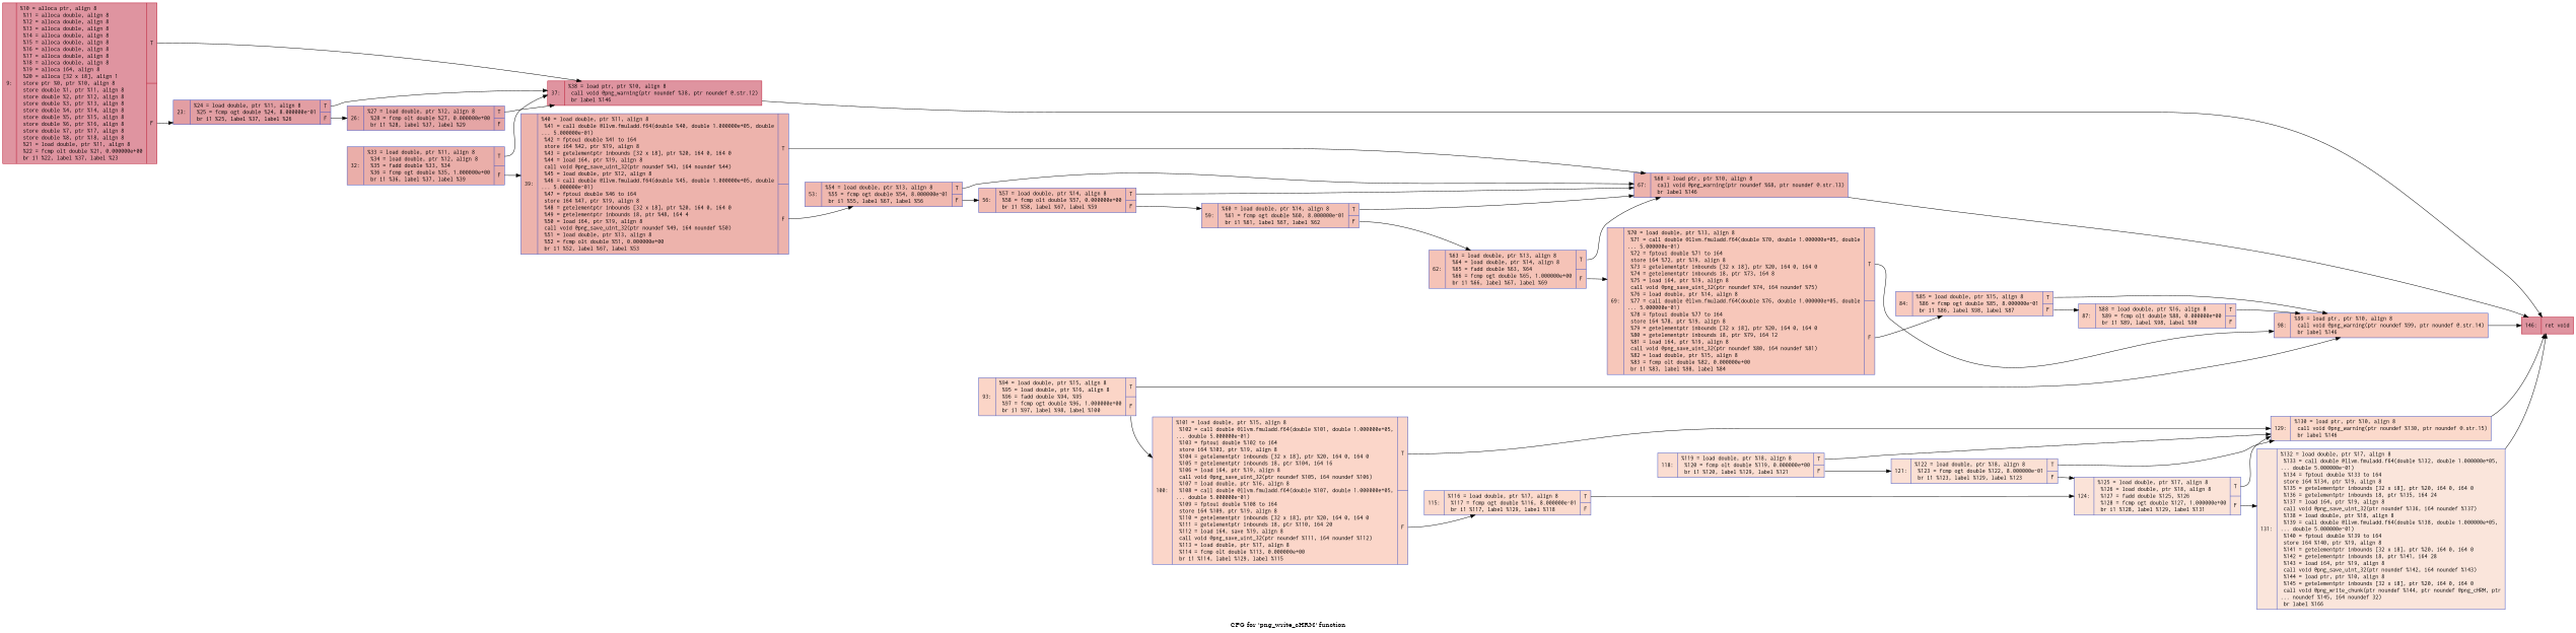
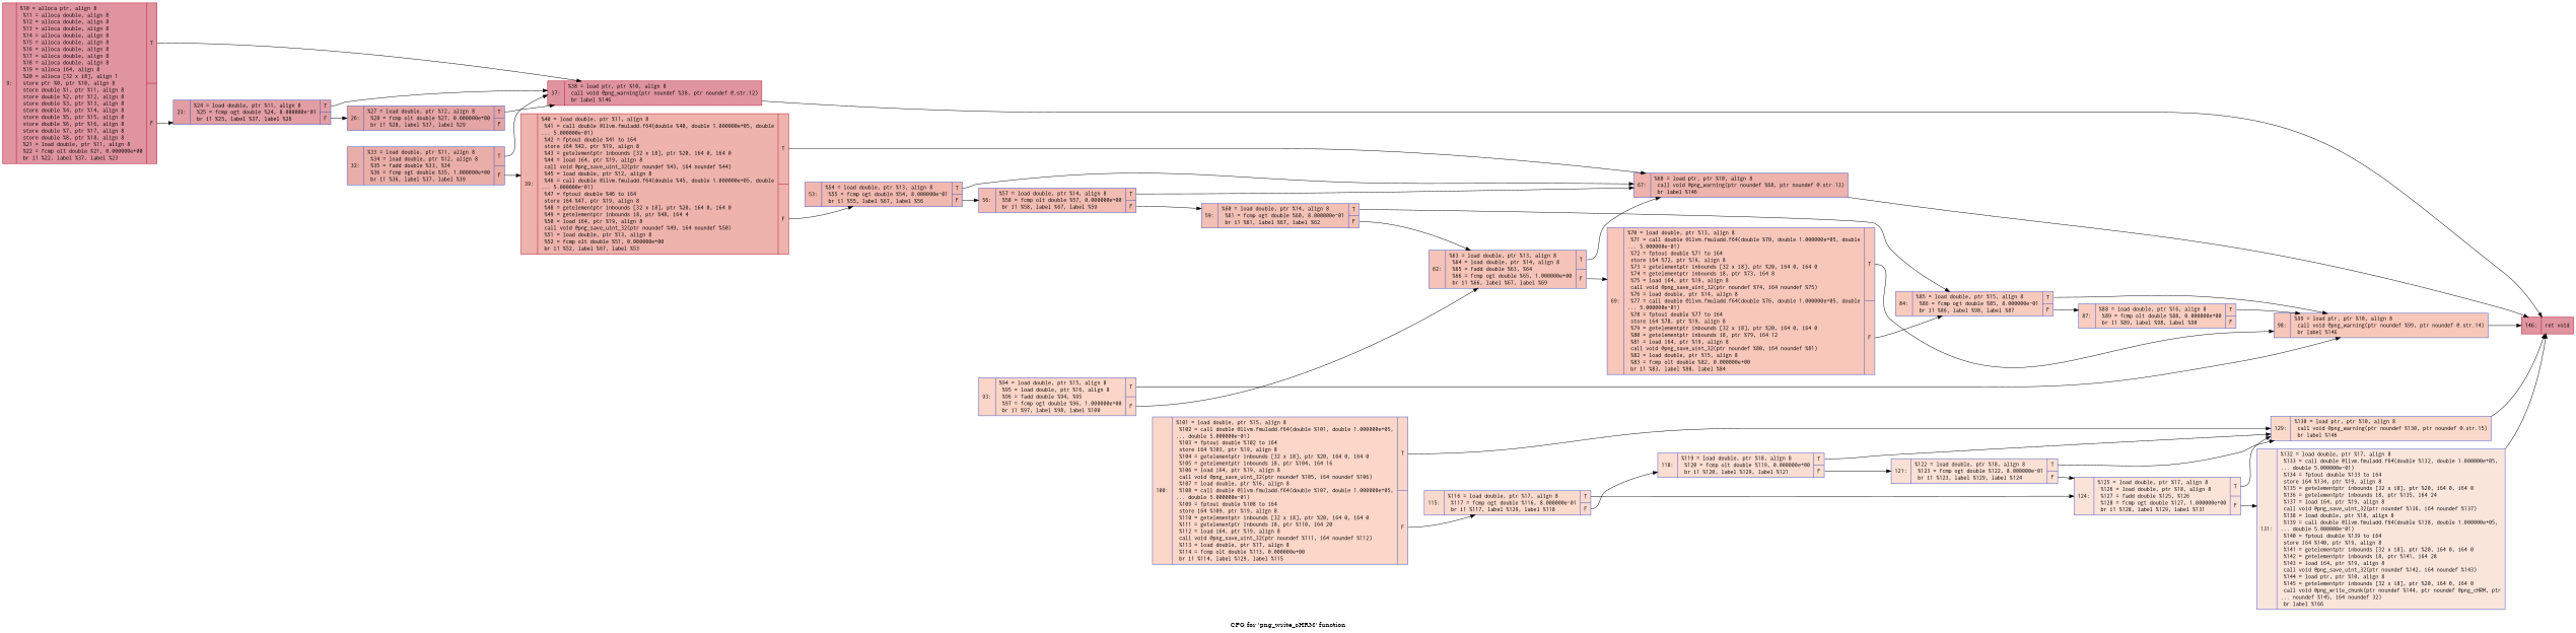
  digraph {
    label="CFG for 'png_write_cHRM' function"
    rankdir=LR
    node [color="#3d50c3ff" fillcolor="#b70d2870" fontname=Courier shape=record style=filled]
    edge [tailport=s0]
    n1 [color="#b70d28ff" label="{9:\l|  %10 = alloca ptr, align 8\l  %11 = alloca double, align 8\l  %12 = alloca double, align 8\l  %13 = alloca double, align 8\l  %14 = alloca double, align 8\l  %15 = alloca double, align 8\l  %16 = alloca double, align 8\l  %17 = alloca double, align 8\l  %18 = alloca double, align 8\l  %19 = alloca i64, align 8\l  %20 = alloca [32 x i8], align 1\l  store ptr %0, ptr %10, align 8\l  store double %1, ptr %11, align 8\l  store double %2, ptr %12, align 8\l  store double %3, ptr %13, align 8\l  store double %4, ptr %14, align 8\l  store double %5, ptr %15, align 8\l  store double %6, ptr %16, align 8\l  store double %7, ptr %17, align 8\l  store double %8, ptr %18, align 8\l  %21 = load double, ptr %11, align 8\l  %22 = fcmp olt double %21, 0.000000e+00\l  br i1 %22, label %37, label %23\l|{<s0>T|<s1>F}}"]
    n2 [color="#b70d28ff" label="{37:\l|  %38 = load ptr, ptr %10, align 8\l  call void @png_warning(ptr noundef %38, ptr noundef @.str.12)\l  br label %146\l}"]
    n3 [fillcolor="#be242e70" label="{23:\l|  %24 = load double, ptr %11, align 8\l  %25 = fcmp ogt double %24, 8.000000e-01\l  br i1 %25, label %37, label %26\l|{<s0>T|<s1>F}}"]
    n4 [color="#b70d28ff" label="{146:\l|  ret void\l}"]
    n5 [fillcolor="#c5333470" label="{26:\l|  %27 = load double, ptr %12, align 8\l  %28 = fcmp olt double %27, 0.000000e+00\l  br i1 %28, label %37, label %29\l|{<s0>T|<s1>F}}"]
    n6 [fillcolor="#d0473d70" label="{32:\l|  %33 = load double, ptr %11, align 8\l  %34 = load double, ptr %12, align 8\l  %35 = fadd double %33, %34\l  %36 = fcmp ogt double %35, 1.000000e+00\l  br i1 %36, label %37, label %39\l|{<s0>T|<s1>F}}"]
-   n7 [fillcolor="#d6524470" label="{39:\l|  %40 = load double, ptr %11, align 8\l  %41 = call double @llvm.fmuladd.f64(double %40, double 1.000000e+05, double\l... 5.000000e-01)\l  %42 = fptoui double %41 to i64\l  store i64 %42, ptr %19, align 8\l  %43 = getelementptr inbounds [32 x i8], ptr %20, i64 0, i64 0\l  %44 = load i64, ptr %19, align 8\l  call void @png_save_uint_32(ptr noundef %43, i64 noundef %44)\l  %45 = load double, ptr %12, align 8\l  %46 = call double @llvm.fmuladd.f64(double %45, double 1.000000e+05, double\l... 5.000000e-01)\l  %47 = fptoui double %46 to i64\l  store i64 %47, ptr %19, align 8\l  %48 = getelementptr inbounds [32 x i8], ptr %20, i64 0, i64 0\l  %49 = getelementptr inbounds i8, ptr %48, i64 4\l  %50 = load i64, ptr %19, align 8\l  call void @png_save_uint_32(ptr noundef %49, i64 noundef %50)\l  %51 = load double, ptr %13, align 8\l  %52 = fcmp olt double %51, 0.000000e+00\l  br i1 %52, label %67, label %53\l|{<s0>T|<s1>F}}"]
+   n7 [color="#b70d28ff" fillcolor="#d6524470" label="{39:\l|  %40 = load double, ptr %11, align 8\l  %41 = call double @llvm.fmuladd.f64(double %40, double 1.000000e+05, double\l... 5.000000e-01)\l  %42 = fptoui double %41 to i64\l  store i64 %42, ptr %19, align 8\l  %43 = getelementptr inbounds [32 x i8], ptr %20, i64 0, i64 0\l  %44 = load i64, ptr %19, align 8\l  call void @png_save_uint_32(ptr noundef %43, i64 noundef %44)\l  %45 = load double, ptr %12, align 8\l  %46 = call double @llvm.fmuladd.f64(double %45, double 1.000000e+05, double\l... 5.000000e-01)\l  %47 = fptoui double %46 to i64\l  store i64 %47, ptr %19, align 8\l  %48 = getelementptr inbounds [32 x i8], ptr %20, i64 0, i64 0\l  %49 = getelementptr inbounds i8, ptr %48, i64 4\l  %50 = load i64, ptr %19, align 8\l  call void @png_save_uint_32(ptr noundef %49, i64 noundef %50)\l  %51 = load double, ptr %13, align 8\l  %52 = fcmp olt double %51, 0.000000e+00\l  br i1 %52, label %67, label %53\l|{<s0>T|<s1>F}}"]
    n8 [fillcolor="#d6524470" label="{67:\l|  %68 = load ptr, ptr %10, align 8\l  call void @png_warning(ptr noundef %68, ptr noundef @.str.13)\l  br label %146\l}"]
    n9 [fillcolor="#dc5d4a70" label="{53:\l|  %54 = load double, ptr %13, align 8\l  %55 = fcmp ogt double %54, 8.000000e-01\l  br i1 %55, label %67, label %56\l|{<s0>T|<s1>F}}"]
    n10 [fillcolor="#e1675170" label="{56:\l|  %57 = load double, ptr %14, align 8\l  %58 = fcmp olt double %57, 0.000000e+00\l  br i1 %58, label %67, label %59\l|{<s0>T|<s1>F}}"]
    n11 [fillcolor="#e5705870" label="{59:\l|  %60 = load double, ptr %14, align 8\l  %61 = fcmp ogt double %60, 8.000000e-01\l  br i1 %61, label %67, label %62\l|{<s0>T|<s1>F}}"]
    n12 [fillcolor="#e8765c70" label="{62:\l|  %63 = load double, ptr %13, align 8\l  %64 = load double, ptr %14, align 8\l  %65 = fadd double %63, %64\l  %66 = fcmp ogt double %65, 1.000000e+00\l  br i1 %66, label %67, label %69\l|{<s0>T|<s1>F}}"]
    n13 [fillcolor="#ec7f6370" label="{69:\l|  %70 = load double, ptr %13, align 8\l  %71 = call double @llvm.fmuladd.f64(double %70, double 1.000000e+05, double\l... 5.000000e-01)\l  %72 = fptoui double %71 to i64\l  store i64 %72, ptr %19, align 8\l  %73 = getelementptr inbounds [32 x i8], ptr %20, i64 0, i64 0\l  %74 = getelementptr inbounds i8, ptr %73, i64 8\l  %75 = load i64, ptr %19, align 8\l  call void @png_save_uint_32(ptr noundef %74, i64 noundef %75)\l  %76 = load double, ptr %14, align 8\l  %77 = call double @llvm.fmuladd.f64(double %76, double 1.000000e+05, double\l... 5.000000e-01)\l  %78 = fptoui double %77 to i64\l  store i64 %78, ptr %19, align 8\l  %79 = getelementptr inbounds [32 x i8], ptr %20, i64 0, i64 0\l  %80 = getelementptr inbounds i8, ptr %79, i64 12\l  %81 = load i64, ptr %19, align 8\l  call void @png_save_uint_32(ptr noundef %80, i64 noundef %81)\l  %82 = load double, ptr %15, align 8\l  %83 = fcmp olt double %82, 0.000000e+00\l  br i1 %83, label %98, label %84\l|{<s0>T|<s1>F}}"]
    n14 [fillcolor="#ec7f6370" label="{98:\l|  %99 = load ptr, ptr %10, align 8\l  call void @png_warning(ptr noundef %99, ptr noundef @.str.14)\l  br label %146\l}"]
    n15 [fillcolor="#ef886b70" label="{84:\l|  %85 = load double, ptr %15, align 8\l  %86 = fcmp ogt double %85, 8.000000e-01\l  br i1 %86, label %98, label %87\l|{<s0>T|<s1>F}}"]
    n16 [fillcolor="#f2907270" label="{87:\l|  %88 = load double, ptr %16, align 8\l  %89 = fcmp olt double %88, 0.000000e+00\l  br i1 %89, label %98, label %90\l|{<s0>T|<s1>F}}"]
    n17 [fillcolor="#f5a08170" label="{93:\l|  %94 = load double, ptr %15, align 8\l  %95 = load double, ptr %16, align 8\l  %96 = fadd double %94, %95\l  %97 = fcmp ogt double %96, 1.000000e+00\l  br i1 %97, label %98, label %100\l|{<s0>T|<s1>F}}"]
-   n18 [fillcolor="#f6a38570" label="{100:\l|  %101 = load double, ptr %15, align 8\l  %102 = call double @llvm.fmuladd.f64(double %101, double 1.000000e+05,\l... double 5.000000e-01)\l  %103 = fptoui double %102 to i64\l  store i64 %103, ptr %19, align 8\l  %104 = getelementptr inbounds [32 x i8], ptr %20, i64 0, i64 0\l  %105 = getelementptr inbounds i8, ptr %104, i64 16\l  %106 = load i64, ptr %19, align 8\l  call void @png_save_uint_32(ptr noundef %105, i64 noundef %106)\l  %107 = load double, ptr %16, align 8\l  %108 = call double @llvm.fmuladd.f64(double %107, double 1.000000e+05,\l... double 5.000000e-01)\l  %109 = fptoui double %108 to i64\l  store i64 %109, ptr %19, align 8\l  %110 = getelementptr inbounds [32 x i8], ptr %20, i64 0, i64 0\l  %111 = getelementptr inbounds i8, ptr %110, i64 20\l  %112 = load i64, save %19, align 8\l  call void @png_save_uint_32(ptr noundef %111, i64 noundef %112)\l  %113 = load double, ptr %17, align 8\l  %114 = fcmp olt double %113, 0.000000e+00\l  br i1 %114, label %129, label %115\l|{<s0>T|<s1>F}}"]
+   n18 [fillcolor="#f6a38570" label="{100:\l|  %101 = load double, ptr %15, align 8\l  %102 = call double @llvm.fmuladd.f64(double %101, double 1.000000e+05,\l... double 5.000000e-01)\l  %103 = fptoui double %102 to i64\l  store i64 %103, ptr %19, align 8\l  %104 = getelementptr inbounds [32 x i8], ptr %20, i64 0, i64 0\l  %105 = getelementptr inbounds i8, ptr %104, i64 16\l  %106 = load i64, ptr %19, align 8\l  call void @png_save_uint_32(ptr noundef %105, i64 noundef %106)\l  %107 = load double, ptr %16, align 8\l  %108 = call double @llvm.fmuladd.f64(double %107, double 1.000000e+05,\l... double 5.000000e-01)\l  %109 = fptoui double %108 to i64\l  store i64 %109, ptr %19, align 8\l  %110 = getelementptr inbounds [32 x i8], ptr %20, i64 0, i64 0\l  %111 = getelementptr inbounds i8, ptr %110, i64 20\l  %112 = load i64, ptr %19, align 8\l  call void @png_save_uint_32(ptr noundef %111, i64 noundef %112)\l  %113 = load double, ptr %17, align 8\l  %114 = fcmp olt double %113, 0.000000e+00\l  br i1 %114, label %129, label %115\l|{<s0>T|<s1>F}}"]
    n19 [fillcolor="#f7a88970" label="{129:\l|  %130 = load ptr, ptr %10, align 8\l  call void @png_warning(ptr noundef %130, ptr noundef @.str.15)\l  br label %146\l}"]
    n20 [fillcolor="#f7ac8e70" label="{115:\l|  %116 = load double, ptr %17, align 8\l  %117 = fcmp ogt double %116, 8.000000e-01\l  br i1 %117, label %129, label %118\l|{<s0>T|<s1>F}}"]
    n21 [fillcolor="#f7b39670" label="{118:\l|  %119 = load double, ptr %18, align 8\l  %120 = fcmp olt double %119, 0.000000e+00\l  br i1 %120, label %129, label %121\l|{<s0>T|<s1>F}}"]
    n22 [fillcolor="#f6bfa670" label="{124:\l|  %125 = load double, ptr %17, align 8\l  %126 = load double, ptr %18, align 8\l  %127 = fadd double %125, %126\l  %128 = fcmp ogt double %127, 1.000000e+00\l  br i1 %128, label %129, label %131\l|{<s0>T|<s1>F}}"]
-   n23 [fillcolor="#f7b99e70" label="{121:\l|  %122 = load double, ptr %18, align 8\l  %123 = fcmp ogt double %122, 8.000000e-01\l  br i1 %123, label %129, label %123\l|{<s0>T|<s1>F}}"]
+   n23 [fillcolor="#f7b99e70" label="{121:\l|  %122 = load double, ptr %18, align 8\l  %123 = fcmp ogt double %122, 8.000000e-01\l  br i1 %123, label %129, label %124\l|{<s0>T|<s1>F}}"]
    n24 [fillcolor="#f4c5ad70" label="{131:\l|  %132 = load double, ptr %17, align 8\l  %133 = call double @llvm.fmuladd.f64(double %132, double 1.000000e+05,\l... double 5.000000e-01)\l  %134 = fptoui double %133 to i64\l  store i64 %134, ptr %19, align 8\l  %135 = getelementptr inbounds [32 x i8], ptr %20, i64 0, i64 0\l  %136 = getelementptr inbounds i8, ptr %135, i64 24\l  %137 = load i64, ptr %19, align 8\l  call void @png_save_uint_32(ptr noundef %136, i64 noundef %137)\l  %138 = load double, ptr %18, align 8\l  %139 = call double @llvm.fmuladd.f64(double %138, double 1.000000e+05,\l... double 5.000000e-01)\l  %140 = fptoui double %139 to i64\l  store i64 %140, ptr %19, align 8\l  %141 = getelementptr inbounds [32 x i8], ptr %20, i64 0, i64 0\l  %142 = getelementptr inbounds i8, ptr %141, i64 28\l  %143 = load i64, ptr %19, align 8\l  call void @png_save_uint_32(ptr noundef %142, i64 noundef %143)\l  %144 = load ptr, ptr %10, align 8\l  %145 = getelementptr inbounds [32 x i8], ptr %20, i64 0, i64 0\l  call void @png_write_chunk(ptr noundef %144, ptr noundef @png_cHRM, ptr\l... noundef %145, i64 noundef 32)\l  br label %166\l}"]
    n1 -> n2
    n1 -> n3 [tailport=s1]
    n2 -> n4
    n3 -> n2
    n3 -> n5 [tailport=s1]
    n5 -> n2
    n6 -> n2
    n6 -> n7 [tailport=s1]
    n7 -> n8
    n7 -> n9 [tailport=s1]
    n8 -> n4
    n9 -> n8
    n9 -> n10 [tailport=s1]
    n10 -> n8
    n10 -> n11 [tailport=s1]
-   n11 -> n8
+   n11 -> n15
    n11 -> n12 [tailport=s1]
    n12 -> n8
    n12 -> n13 [tailport=s1]
    n13 -> n14
    n13 -> n15 [tailport=s1]
    n14 -> n4
    n15 -> n14
    n15 -> n16 [tailport=s1]
    n16 -> n14
    n17 -> n14
-   n17 -> n18 [tailport=s1]
+   n17 -> n12 [tailport=s1]
    n18 -> n19
    n18 -> n20 [tailport=s1]
    n19 -> n4
+   n20 -> n21 [tailport=s1]
    n20 -> n22
    n21 -> n19
    n21 -> n23 [tailport=s1]
    n22 -> n19
    n22 -> n24 [tailport=s1]
    n23 -> n19
    n23 -> n22 [tailport=s1]
    n24 -> n4
  }
